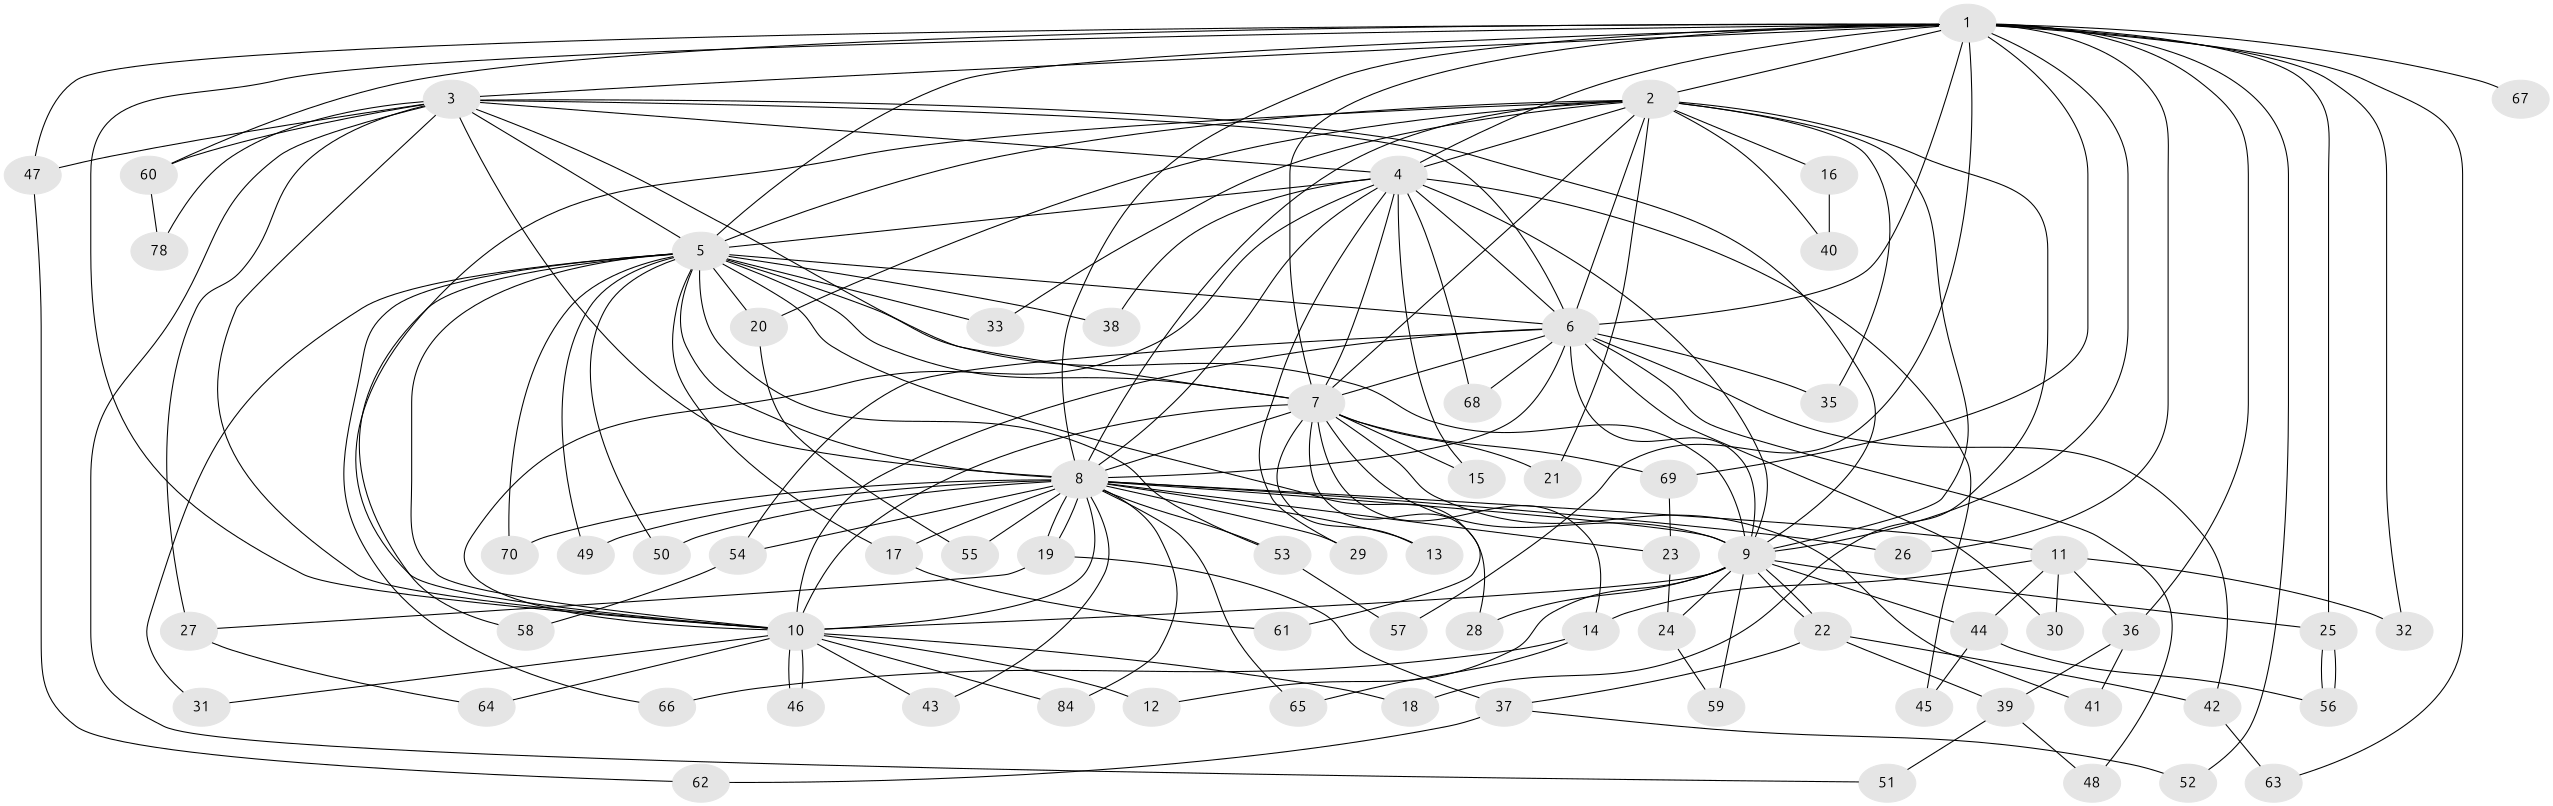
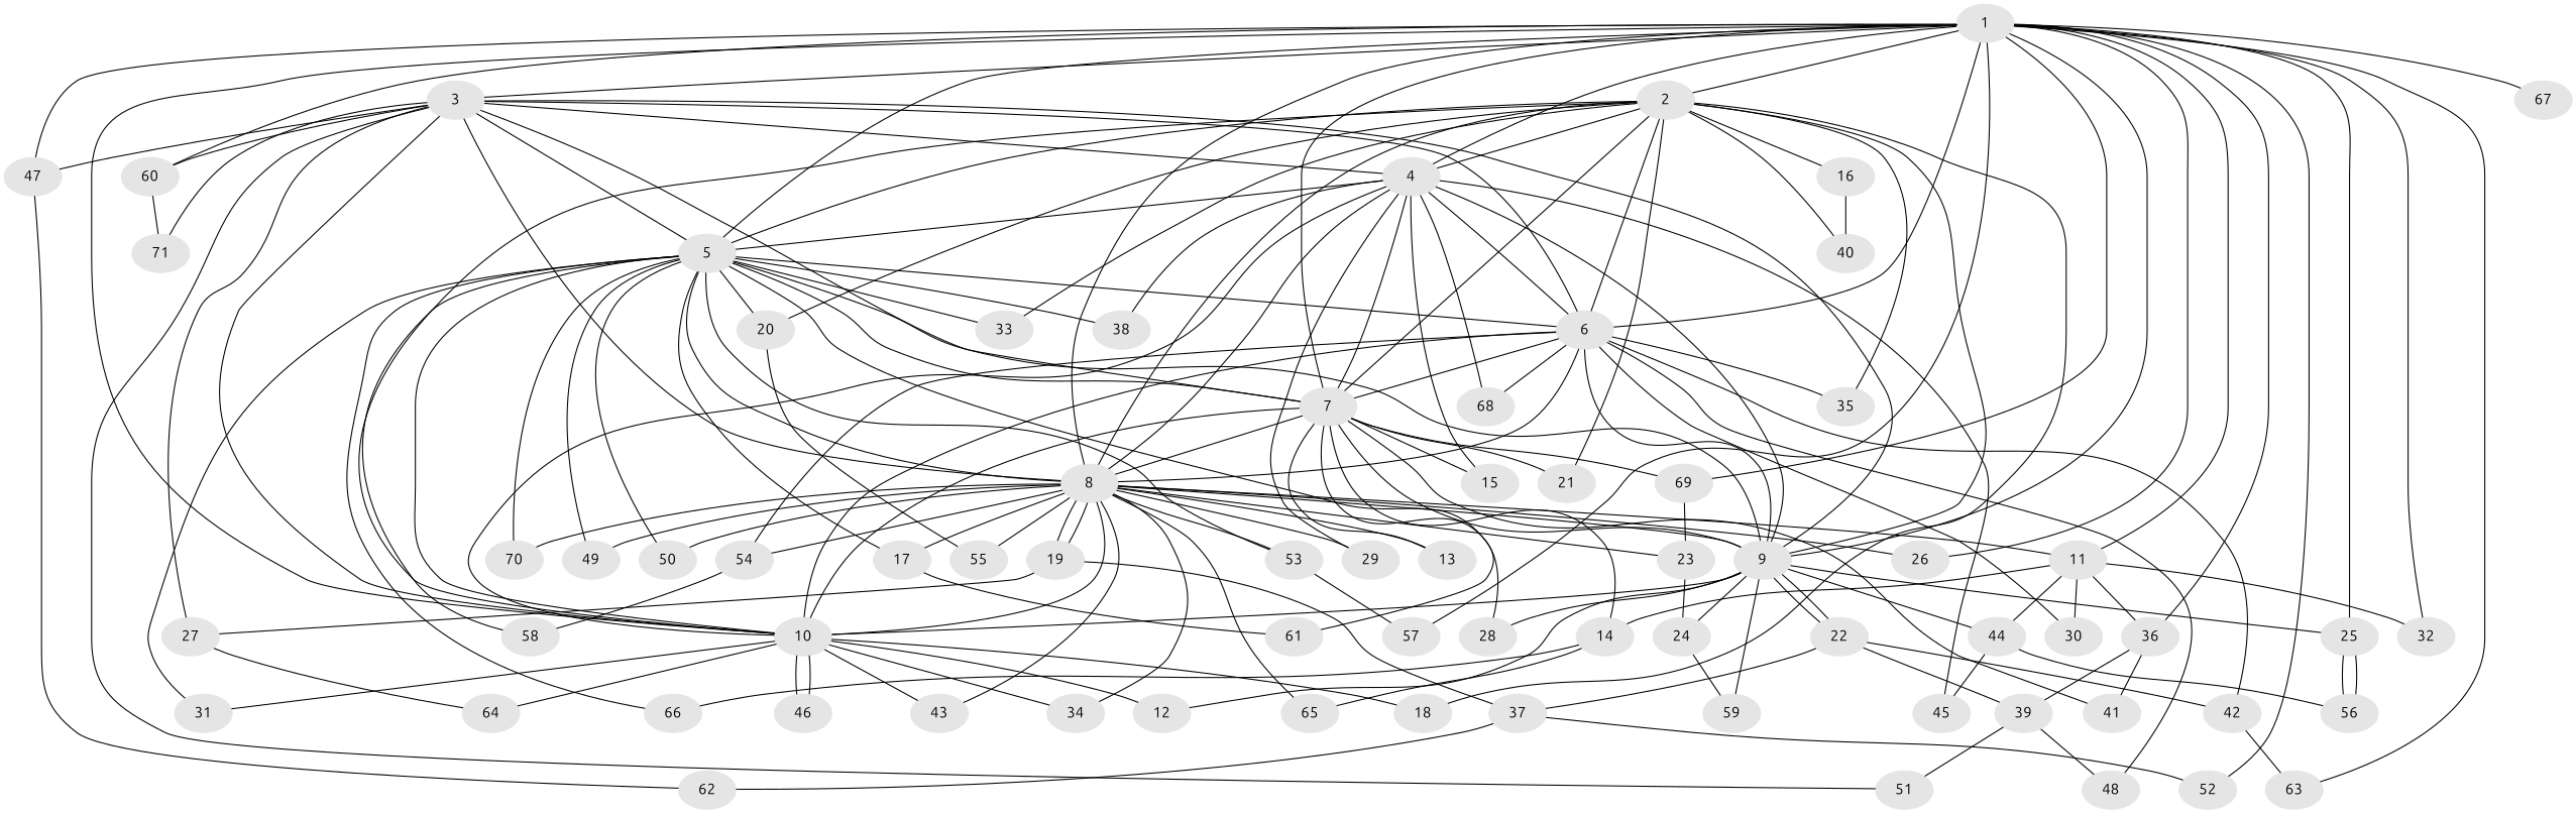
  graph {
    fontname=Ubuntu
    node [color=gray90 fontname=Ubuntu style=filled]
    edge [fontname=Ubuntu]
    1
    2
    3
    4
    5
    6
    7
    8
    9
    10
    11
    25
    26
    32
    36
    47
    52
    57
    60
    63
    67
    69
    16
    18
    20
    21
    33
    35
    40
    27
    51
-   71 [label=78]
+   71
    15
    29
    38
    45
    68
    17
    28
    31
    49
    50
    53
    58
    66
    70
    30
    42
    48
    54
    13
    14
    41
    61
    19
    23
-   34 [label=84]
+   34
    43
    55
    65
    12
    22
    24
    44
    59
    46
    64
    56
    39
    62
    37
    1 -- 2
    1 -- 3
    1 -- 4
    1 -- 5
    1 -- 6
    1 -- 7
    1 -- 8
    1 -- 9
    1 -- 10
+   1 -- 11
    1 -- 25
    1 -- 26
    1 -- 32
    1 -- 36
    1 -- 47
    1 -- 52
    1 -- 57
    1 -- 60
    1 -- 63
    1 -- 67
    1 -- 69
    2 -- 4
    2 -- 5
    2 -- 6
    2 -- 7
    2 -- 8
    2 -- 9
    2 -- 10
    2 -- 16
    2 -- 18
    2 -- 20
    2 -- 21
    2 -- 33
    2 -- 35
    2 -- 40
    3 -- 4
    3 -- 5
    3 -- 6
    3 -- 7
    3 -- 8
    3 -- 9
    3 -- 10
    3 -- 47
    3 -- 60
    3 -- 27
    3 -- 51
    3 -- 71
    4 -- 5
    4 -- 6
    4 -- 7
    4 -- 8
    4 -- 9
    4 -- 10
    4 -- 15
    4 -- 29
    4 -- 38
    4 -- 45
    4 -- 68
    5 -- 6
    5 -- 7
    5 -- 8
    5 -- 9
    5 -- 10
    5 -- 20
    5 -- 33
    5 -- 38
    5 -- 17
    5 -- 28
    5 -- 31
    5 -- 49
    5 -- 50
    5 -- 53
    5 -- 58
    5 -- 66
    5 -- 70
    6 -- 7
    6 -- 8
    6 -- 9
    6 -- 10
    6 -- 35
    6 -- 68
    6 -- 30
    6 -- 42
    6 -- 48
    6 -- 54
    7 -- 8
    7 -- 9
    7 -- 10
    7 -- 69
    7 -- 21
    7 -- 15
    7 -- 13
    7 -- 14
    7 -- 41
    7 -- 61
    8 -- 9
    8 -- 10
    8 -- 11
    8 -- 26
    8 -- 29
    8 -- 17
    8 -- 49
    8 -- 50
    8 -- 53
    8 -- 70
    8 -- 54
    8 -- 13
    8 -- 19
    8 -- 19
    8 -- 23
    8 -- 34
    8 -- 43
    8 -- 55
    8 -- 65
    9 -- 10
    9 -- 25
    9 -- 28
    9 -- 12
    9 -- 22
    9 -- 22
    9 -- 24
    9 -- 44
    9 -- 59
    10 -- 18
    10 -- 31
    10 -- 34
    10 -- 43
    10 -- 12
    10 -- 46
    10 -- 46
    10 -- 64
    11 -- 32
    11 -- 36
    11 -- 30
    11 -- 14
    11 -- 44
    25 -- 56
    25 -- 56
    36 -- 41
    36 -- 39
    47 -- 62
    60 -- 71
    69 -- 23
    16 -- 40
    20 -- 55
    27 -- 64
    17 -- 61
    53 -- 57
    42 -- 63
    54 -- 58
    14 -- 66
    14 -- 65
    19 -- 27
    19 -- 37
    23 -- 24
    22 -- 42
    22 -- 39
    22 -- 37
    24 -- 59
    44 -- 45
    44 -- 56
    39 -- 51
    39 -- 48
    37 -- 52
    37 -- 62
  }
